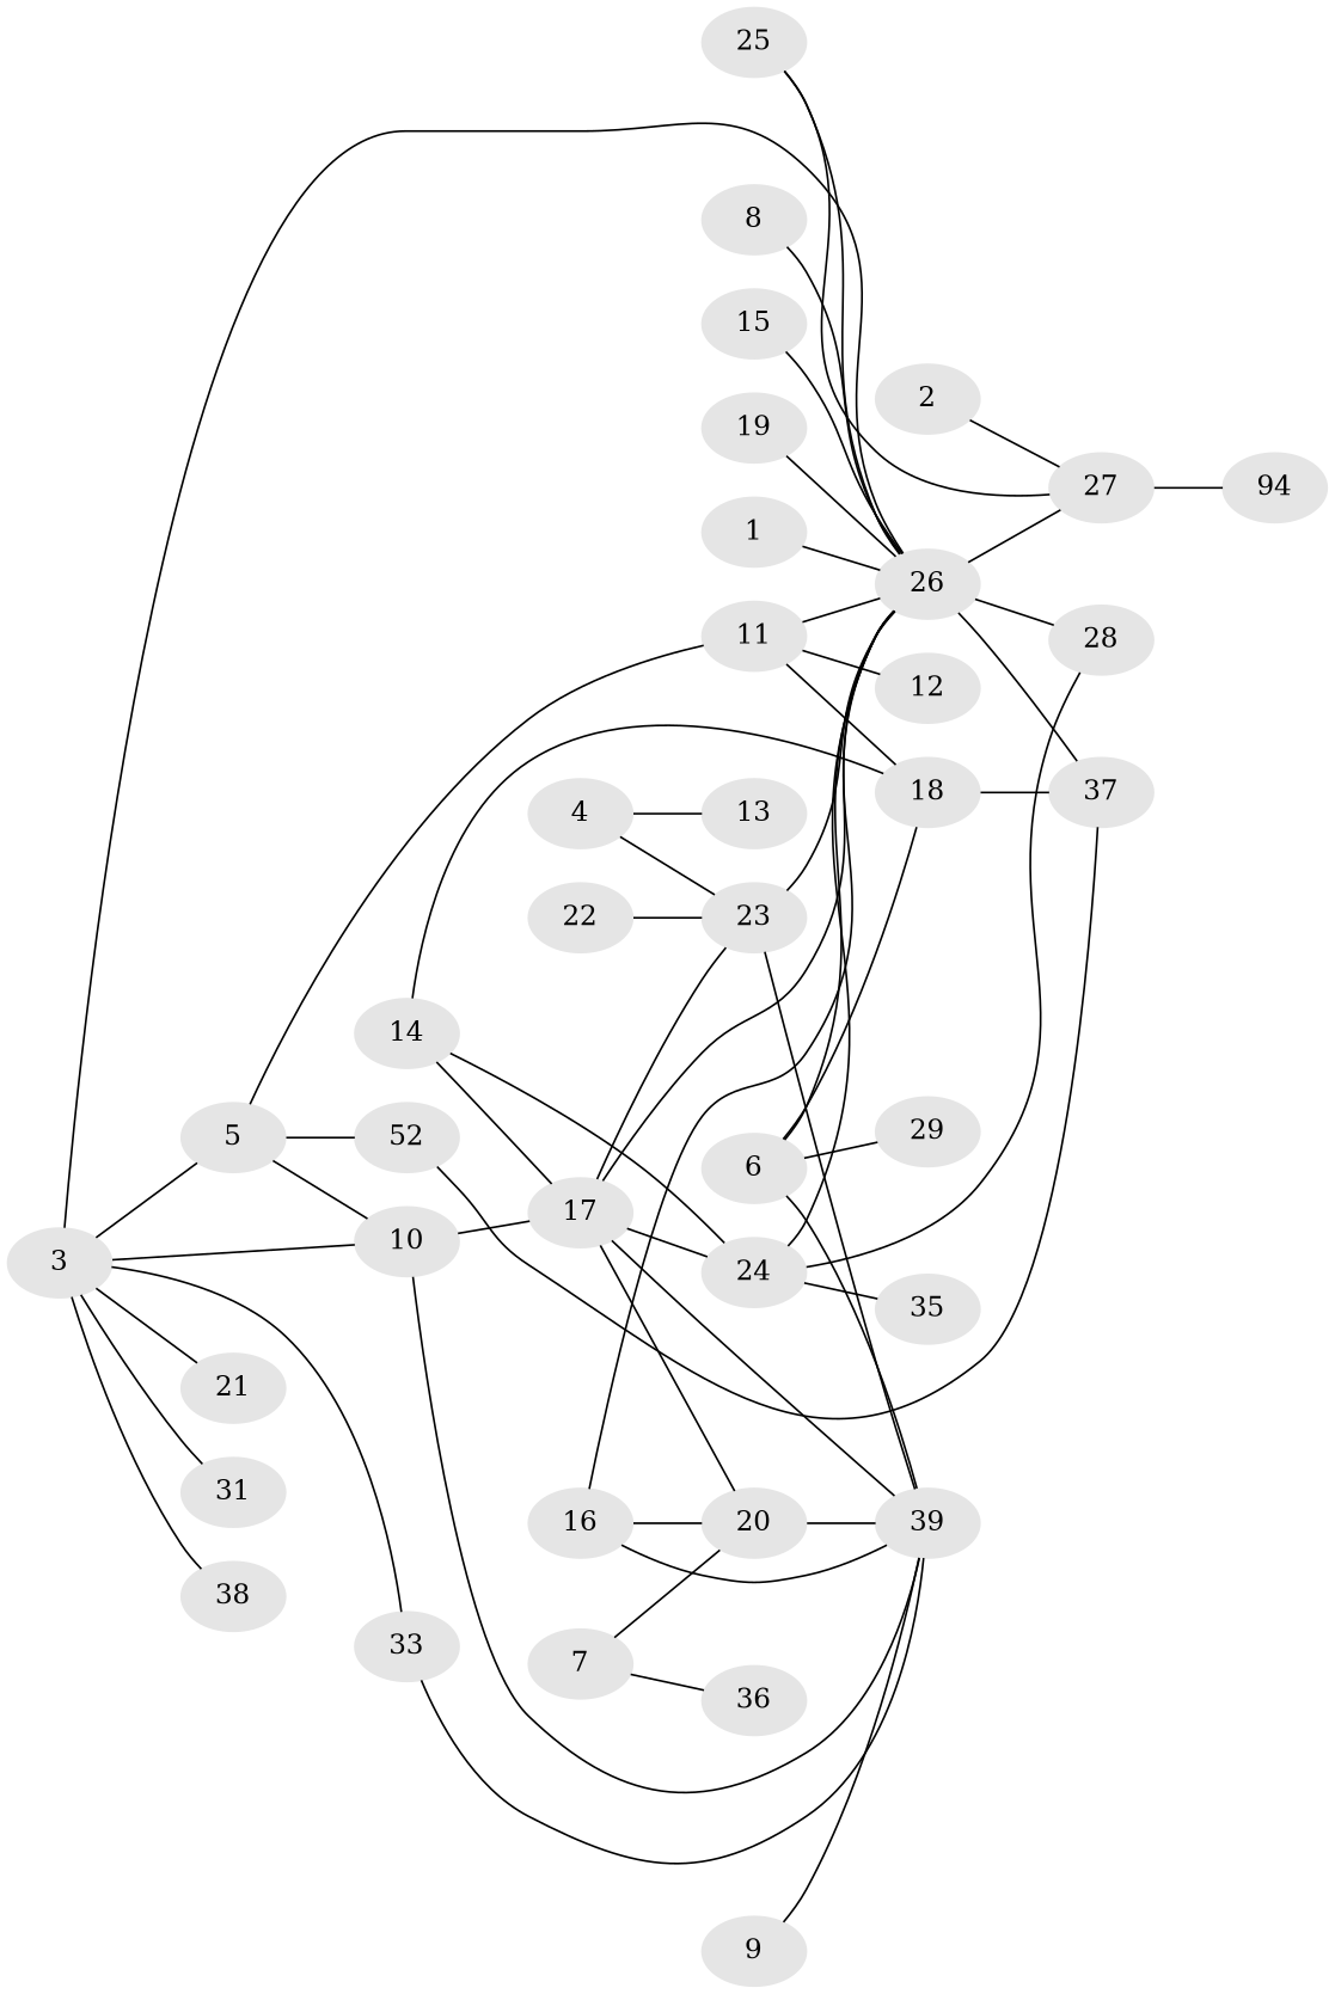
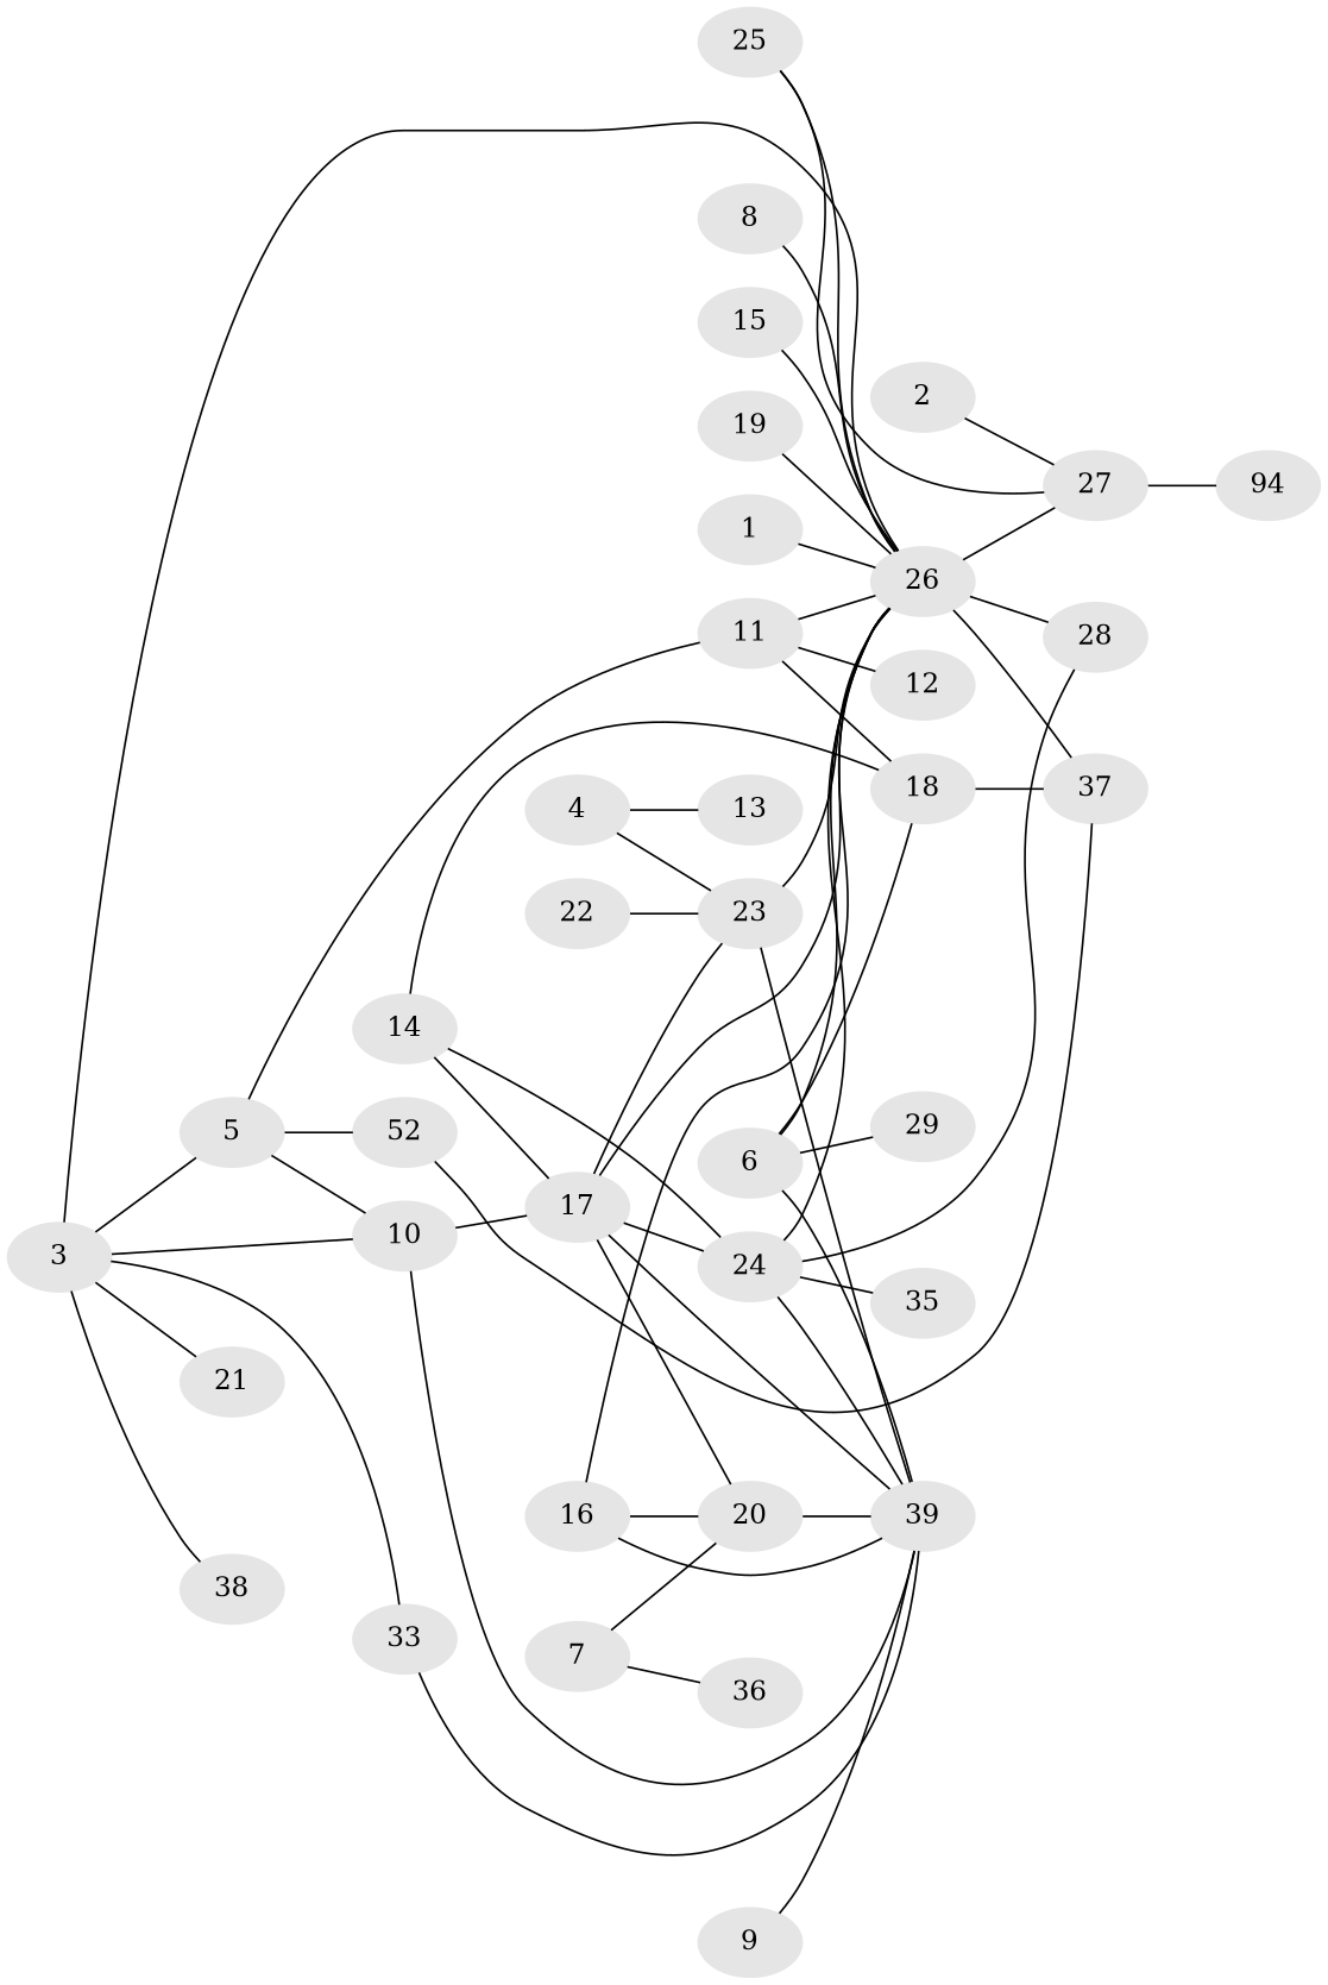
  graph {
    rankdir=LR
    node [color=gray90 style=filled]
    edge [weight=1.0]
    1
    26
    27
    37
    28
    2
    n7 [label=94]
    3
    5
    10
    21
-   31
    33
    38
    11
    n16 [label=52]
    6
    18
    29
    39
    17
    4
    13
    23
    12
    7
    20
    36
    8
    9
    24
    14
    35
    15
    16
    19
    22
    25
    1 -- 26
    26 -- 27
    26 -- 37
    26 -- 28
    27 -- n7 [weight=2.0]
    2 -- 27
    3 -- 26 [weight=2.0]
    3 -- 5
    3 -- 10
    3 -- 21
-   3 -- 31
    3 -- 33
    3 -- 38
    5 -- 10
    5 -- 11
    5 -- n16
    10 -- 39
    10 -- 17
    33 -- 39
    11 -- 26
    11 -- 18
    11 -- 12
    n16 -- 37
    6 -- 26
    6 -- 18
    6 -- 29
    6 -- 39
    18 -- 37
    17 -- 26 [weight=2.0]
    17 -- 39
    17 -- 23
    17 -- 20
    17 -- 24
    4 -- 13
    4 -- 23
    23 -- 26 [weight=2.0]
    23 -- 39 [weight=2.0]
    7 -- 20
    7 -- 36
    20 -- 39
    8 -- 26
    9 -- 39
    24 -- 26
    24 -- 28
+   24 -- 39
    24 -- 35
    14 -- 18
    14 -- 17
    14 -- 24
    15 -- 26
    16 -- 26
    16 -- 39
    16 -- 20
    19 -- 26
    22 -- 23
    25 -- 26
    25 -- 27
  }
